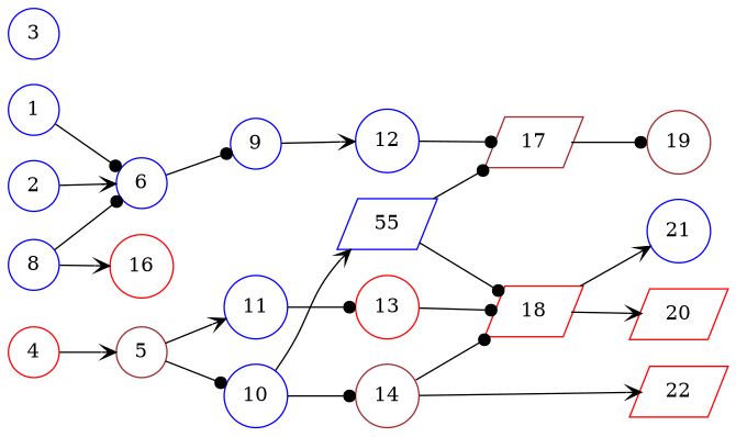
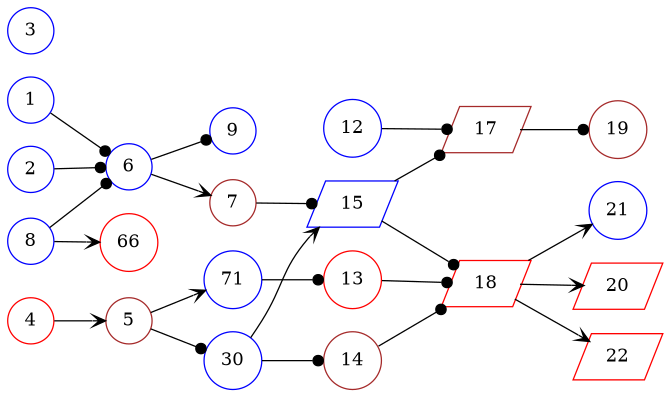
  digraph {
    rankdir=LR
    node [alpha=0.12 color=blue shape=circle]
    edge [arrowhead=dot]
    1 [alpha=0.05 expect_size=135735257240559472]
    6 [alpha=0.03 expect_size=6534680837906074]
+   7 [alpha=0.13 color=brown expect_size=1142872988675764912128]
    9 [alpha=0.00 expect_size=267826609752786337792]
-   15 [alpha=0.17 expect_size=1231701524692575715328 shape=parallelogram label=55]
+   15 [alpha=0.17 expect_size=1231701524692575715328 shape=parallelogram]
    8 [alpha=0.08 expect_size=18858354147328000000]
-   16 [alpha=0.07 color=red expect_size=18630254419504912]
+   16 [alpha=0.07 color=red expect_size=18630254419504912 label=66]
    12 [alpha=0.14 expect_size=168536895821742432]
    2 [alpha=0.06 expect_size=19574546864829240]
    3 [expect_size=139487762576931028992]
    4 [color=red expect_size=173848527453925933056]
    5 [alpha=0.06 color=brown expect_size=170453145291300274176]
-   10 [alpha=0.07 expect_size=7219471812734746624]
-   11 [expect_size=90742270989611040768]
+   10 [alpha=0.07 expect_size=7219471812734746624 label=30]
+   11 [expect_size=90742270989611040768 label=71]
    14 [alpha=0.17 color=brown expect_size=2473399258172289]
    13 [alpha=0.08 color=red expect_size=2277143278246958]
    17 [color=brown expect_size=27179153488062404 shape=parallelogram]
    18 [color=red expect_size=9320193194988856 shape=parallelogram]
    19 [alpha=0.14 color=brown expect_size=140210382206094278656]
    20 [alpha=0.03 color=red expect_size=2270706861258179608576 shape=parallelogram]
    21 [alpha=0.16 expect_size=944746901331985301504]
    22 [alpha=0.16 color=red expect_size=359855648330466 shape=parallelogram]
    1 -> 6
+   6 -> 7 [arrowhead=vee]
    6 -> 9
-   9 -> 12 [arrowhead=vee]
+   7 -> 15
    15 -> 17
    15 -> 18
    8 -> 6
    8 -> 16 [arrowhead=vee]
    12 -> 17
-   2 -> 6 [arrowhead=vee]
+   2 -> 6
    4 -> 5 [arrowhead=vee]
    5 -> 10
    5 -> 11 [arrowhead=vee]
    10 -> 15 [arrowhead=vee]
    10 -> 14
    11 -> 13
    14 -> 18
    13 -> 18
    17 -> 19
    18 -> 20 [arrowhead=vee]
    18 -> 21 [arrowhead=vee]
-   14 -> 22 [arrowhead=vee]
+   18 -> 22 [arrowhead=vee]
  }
